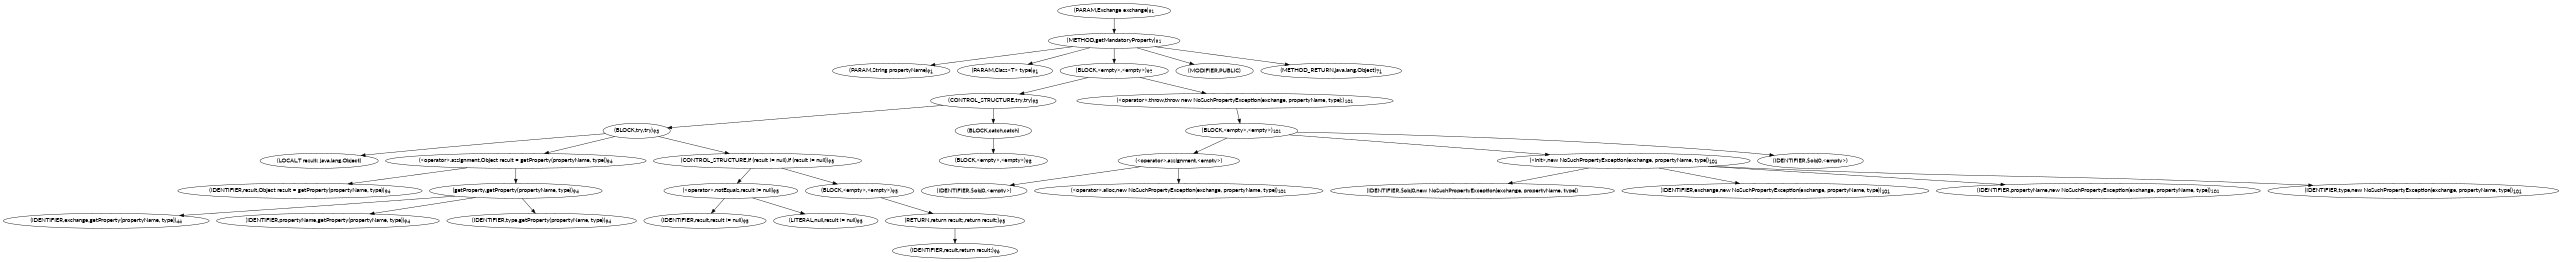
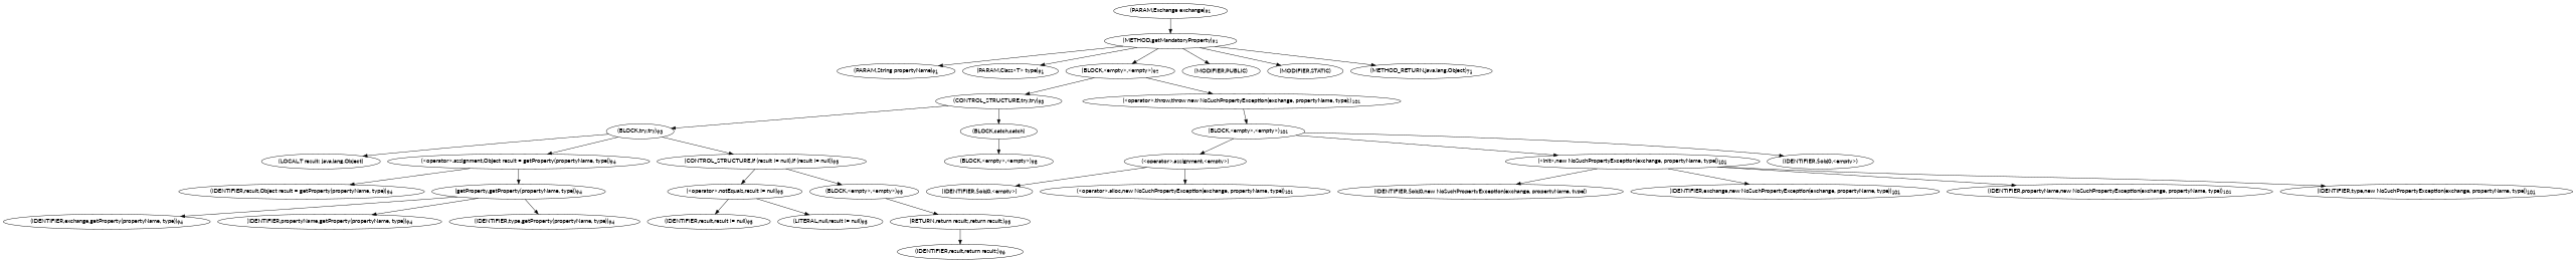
  digraph {
    fontname=Lato
    node [fontname=Lato]
    edge [fontname=Lato]
    n1 [label=<(METHOD,getMandatoryProperty)<SUB>91</SUB>>]
    n2 [label=<(PARAM,String propertyName)<SUB>91</SUB>>]
    n3 [label=<(PARAM,Class&lt;T&gt; type)<SUB>91</SUB>>]
    n4 [label=<(BLOCK,&lt;empty&gt;,&lt;empty&gt;)<SUB>92</SUB>>]
    n5 [label=<(MODIFIER,PUBLIC)>]
+   n6 [label=<(MODIFIER,STATIC)>]
    n7 [label=<(METHOD_RETURN,java.lang.Object)<SUB>71</SUB>>]
    n8 [label=<(PARAM,Exchange exchange)<SUB>91</SUB>>]
    n9 [label=<(CONTROL_STRUCTURE,try,try)<SUB>93</SUB>>]
    n10 [label=<(&lt;operator&gt;.throw,throw new NoSuchPropertyException(exchange, propertyName, type);)<SUB>101</SUB>>]
    n11 [label=<(BLOCK,try,try)<SUB>93</SUB>>]
    n12 [label=<(BLOCK,catch,catch)>]
    n13 [label=<(BLOCK,&lt;empty&gt;,&lt;empty&gt;)<SUB>101</SUB>>]
    n14 [label=<(LOCAL,T result: java.lang.Object)>]
    n15 [label=<(&lt;operator&gt;.assignment,Object result = getProperty(propertyName, type))<SUB>94</SUB>>]
    n16 [label=<(CONTROL_STRUCTURE,if (result != null),if (result != null))<SUB>95</SUB>>]
    n17 [label=<(BLOCK,&lt;empty&gt;,&lt;empty&gt;)<SUB>98</SUB>>]
    n18 [label=<(IDENTIFIER,result,Object result = getProperty(propertyName, type))<SUB>94</SUB>>]
    n19 [label=<(getProperty,getProperty(propertyName, type))<SUB>94</SUB>>]
    n20 [label=<(&lt;operator&gt;.notEquals,result != null)<SUB>95</SUB>>]
    n21 [label=<(BLOCK,&lt;empty&gt;,&lt;empty&gt;)<SUB>95</SUB>>]
-   n22 [label=<(IDENTIFIER,exchange,getProperty(propertyName, type))<SUB>44</SUB>>]
+   n22 [label=<(IDENTIFIER,exchange,getProperty(propertyName, type))<SUB>94</SUB>>]
    n23 [label=<(IDENTIFIER,propertyName,getProperty(propertyName, type))<SUB>94</SUB>>]
    n24 [label=<(IDENTIFIER,type,getProperty(propertyName, type))<SUB>94</SUB>>]
    n25 [label=<(IDENTIFIER,result,result != null)<SUB>95</SUB>>]
    n26 [label=<(LITERAL,null,result != null)<SUB>95</SUB>>]
    n27 [label=<(RETURN,return result;,return result;)<SUB>95</SUB>>]
    n28 [label=<(IDENTIFIER,result,return result;)<SUB>96</SUB>>]
    n29 [label=<(&lt;operator&gt;.assignment,&lt;empty&gt;)>]
    n30 [label=<(&lt;init&gt;,new NoSuchPropertyException(exchange, propertyName, type))<SUB>101</SUB>>]
    n31 [label=<(IDENTIFIER,$obj0,&lt;empty&gt;)>]
    n32 [label=<(IDENTIFIER,$obj0,&lt;empty&gt;)>]
    n33 [label=<(&lt;operator&gt;.alloc,new NoSuchPropertyException(exchange, propertyName, type))<SUB>101</SUB>>]
    n34 [label=<(IDENTIFIER,$obj0,new NoSuchPropertyException(exchange, propertyName, type))>]
    n35 [label=<(IDENTIFIER,exchange,new NoSuchPropertyException(exchange, propertyName, type))<SUB>101</SUB>>]
    n36 [label=<(IDENTIFIER,propertyName,new NoSuchPropertyException(exchange, propertyName, type))<SUB>101</SUB>>]
    n37 [label=<(IDENTIFIER,type,new NoSuchPropertyException(exchange, propertyName, type))<SUB>101</SUB>>]
    n1 -> n2
    n1 -> n3
    n1 -> n4
    n1 -> n5
+   n1 -> n6
    n1 -> n7
    n4 -> n9
    n4 -> n10
    n8 -> n1
    n9 -> n11
    n9 -> n12
    n10 -> n13
    n11 -> n14
    n11 -> n15
    n11 -> n16
    n12 -> n17
    n13 -> n29
    n13 -> n30
    n13 -> n31
    n15 -> n18
    n15 -> n19
    n16 -> n20
    n16 -> n21
    n19 -> n22
    n19 -> n23
    n19 -> n24
    n20 -> n25
    n20 -> n26
    n21 -> n27
    n27 -> n28
    n29 -> n32
    n29 -> n33
    n30 -> n34
    n30 -> n35
    n30 -> n36
    n30 -> n37
  }
